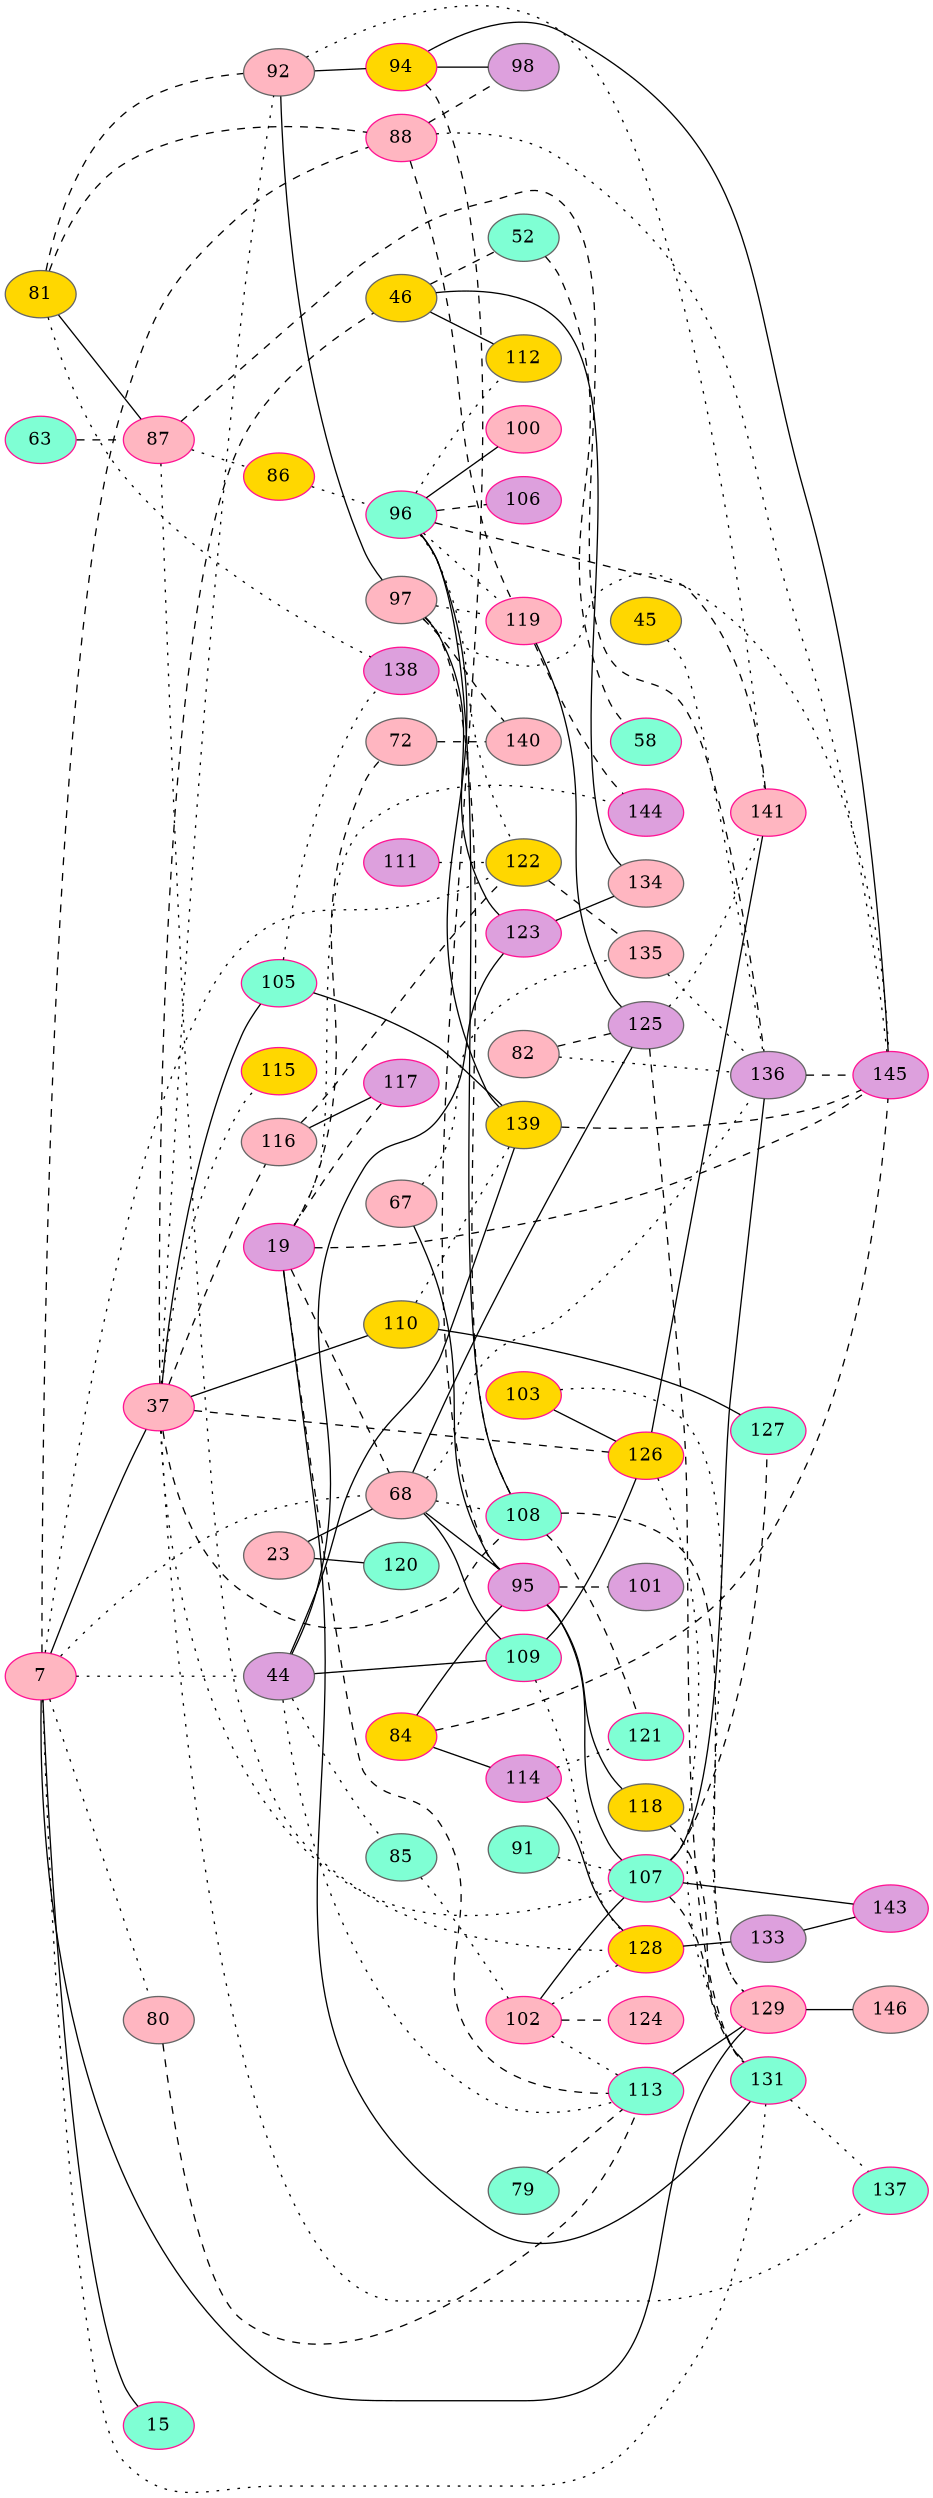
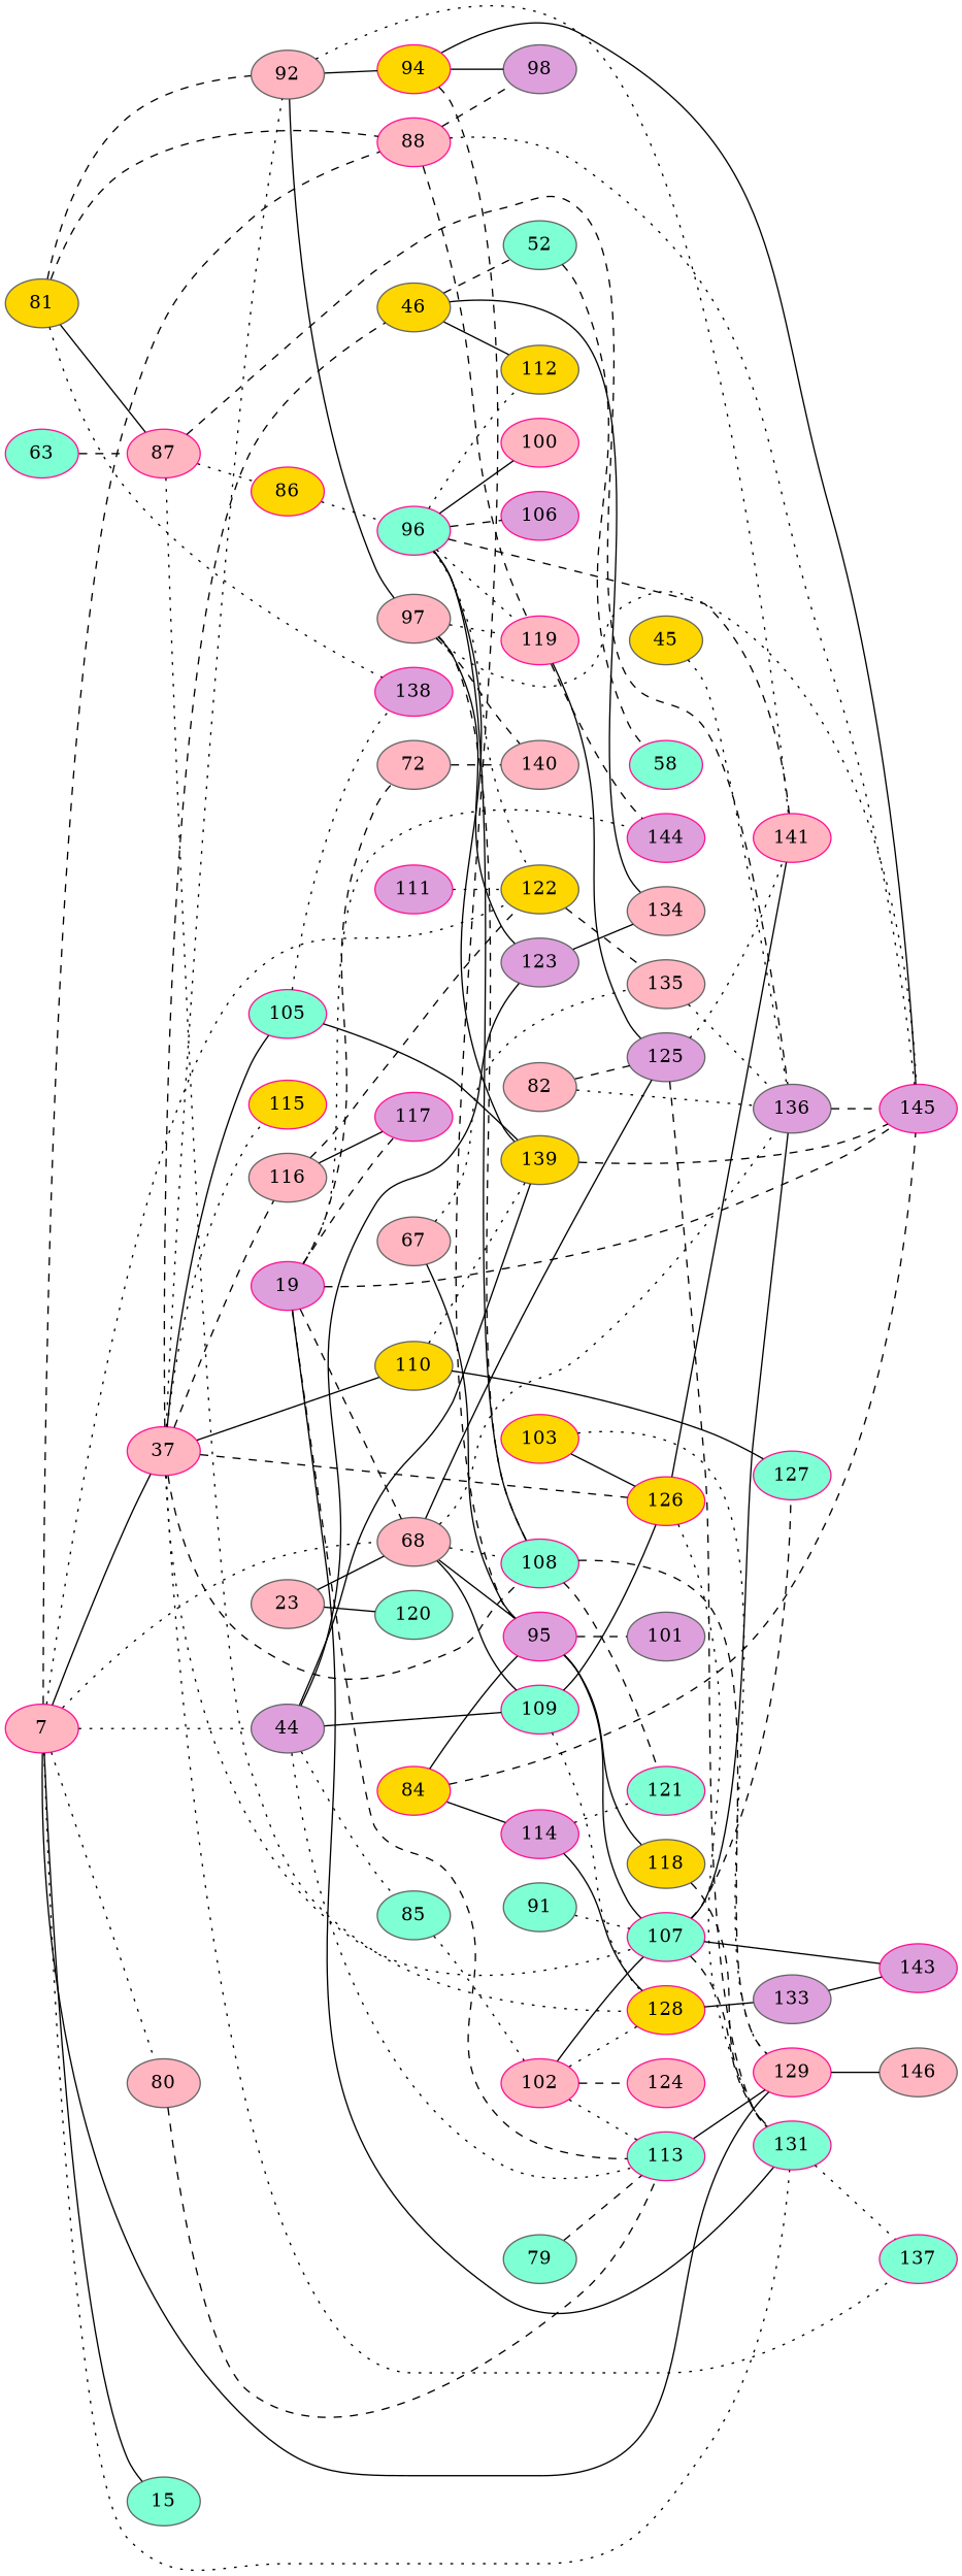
  graph {
    rankdir=LR
    node [color=deeppink fillcolor=lightpink style=filled]
    edge [style=solid]
    7 [super="+1"]
-   15 [fillcolor=aquamarine]
+   15 [color=gray40 fillcolor=aquamarine]
    37 [super="+4+5"]
    44 [color=gray40 fillcolor=plum super="+41+36+17"]
    68 [color=gray40 super="+9+18"]
    80 [color=gray40 super="+71"]
    88 [super="+3+11"]
    122 [color=gray40 fillcolor=gold super="+34+22"]
    129 [super="+35"]
    131 [fillcolor=aquamarine super="+48"]
    46 [color=gray40 fillcolor=gold]
    92 [color=gray40 super="+24"]
    105 [fillcolor=aquamarine]
    107 [fillcolor=aquamarine super="+40+55"]
    108 [fillcolor=aquamarine super="+93+90+32+86"]
    110 [color=gray40 fillcolor=gold super="+60"]
    115 [fillcolor=gold]
    116 [color=gray40]
    126 [fillcolor=gold super="+83+16"]
    137 [fillcolor=aquamarine]
    113 [fillcolor=aquamarine super="+50"]
    85 [color=gray40 fillcolor=aquamarine]
    109 [fillcolor=aquamarine super="+33"]
-   123 [fillcolor=plum]
+   123 [color=gray40 fillcolor=plum]
    139 [color=gray40 fillcolor=gold super="+70+65"]
    136 [color=gray40 fillcolor=plum super="+25+59"]
    95 [fillcolor=plum super="+21"]
    125 [color=gray40 fillcolor=plum super="+61+66"]
    145 [fillcolor=plum super="+75+142"]
    98 [color=gray40 fillcolor=plum]
    119 [super="+26"]
    135 [color=gray40 super="+77"]
    146 [color=gray40]
    19 [fillcolor=plum]
    72 [color=gray40]
    117 [fillcolor=plum super="+42"]
    144 [fillcolor=plum]
    140 [color=gray40]
    23 [color=gray40]
    120 [color=gray40 fillcolor=aquamarine]
    52 [color=gray40 fillcolor=aquamarine]
    112 [color=gray40 fillcolor=gold]
    134 [color=gray40 super="+104"]
    94 [fillcolor=gold]
    97 [color=gray40 super="+76"]
    141
    138 [fillcolor=plum]
    127 [fillcolor=aquamarine]
    143 [fillcolor=plum]
    121 [fillcolor=aquamarine]
    102 [super="+64+62"]
    128 [fillcolor=gold super="+47"]
    45 [color=gray40 fillcolor=gold]
    58 [fillcolor=aquamarine]
    87 [super="+28"]
    n56 [fillcolor=gold label=86]
    63 [fillcolor=aquamarine]
    101 [color=gray40 fillcolor=plum]
    118 [color=gray40 fillcolor=gold]
    67 [color=gray40]
    79 [color=gray40 fillcolor=aquamarine]
    81 [color=gray40 fillcolor=gold super="+12+51"]
    82 [color=gray40]
    84 [fillcolor=gold]
    114 [fillcolor=plum super="+54+99"]
    124
    96 [fillcolor=aquamarine super="+73"]
    133 [color=gray40 fillcolor=plum]
    100
    106 [fillcolor=plum]
    91 [color=gray40 fillcolor=aquamarine]
    103 [fillcolor=gold]
    111 [fillcolor=plum]
    7 -- 15
    7 -- 37 [weight=2]
    7 -- 44 [style=dotted weight=2]
    7 -- 68 [style=dotted]
    7 -- 80 [style=dotted]
    7 -- 88 [style=dashed]
    7 -- 122 [style=dotted]
    7 -- 129
    7 -- 131 [style=dotted]
    37 -- 46 [style=dashed]
    37 -- 92 [style=dotted]
    37 -- 105
    37 -- 107 [style=dotted]
    37 -- 108 [style=dashed]
    37 -- 110
    37 -- 115 [style=dotted]
    37 -- 116 [style=dashed]
    37 -- 126 [style=dashed]
    37 -- 137 [style=dotted]
    44 -- 113 [style=dotted]
    44 -- 85 [style=dotted]
    44 -- 109 [weight=2]
    44 -- 123
    44 -- 139 [weight=2]
    68 -- 108 [style=dotted weight=2]
    68 -- 109
    68 -- 136 [style=dotted weight=2]
    68 -- 95
    68 -- 125
    80 -- 113 [style=dashed]
    88 -- 145 [style=dotted]
    88 -- 98 [style=dashed]
    88 -- 119 [style=dashed]
    122 -- 135 [style=dashed]
    129 -- 146
    131 -- 137 [style=dotted]
    46 -- 52 [style=dashed]
    46 -- 112
    46 -- 134 [weight=2]
    92 -- 94
    92 -- 97
    92 -- 141 [style=dotted]
    105 -- 139
    105 -- 138 [style=dotted]
    107 -- 131 [style=dashed]
    107 -- 136
    107 -- 127 [style=dashed]
    107 -- 143
    108 -- 129 [style=dashed]
    108 -- 121 [style=dashed]
    110 -- 139 [style=dotted]
    110 -- 127
    116 -- 122 [style=dashed]
    116 -- 117
    126 -- 131 [style=dotted]
    126 -- 141
    113 -- 129 [weight=2]
    85 -- 102 [style=dotted]
    109 -- 126
    109 -- 128 [style=dotted]
    123 -- 134
    139 -- 145 [style=dashed]
    136 -- 145 [style=dashed]
    95 -- 107
    95 -- 101 [style=dashed]
    95 -- 118
    125 -- 131 [style=dashed weight=2]
    125 -- 141 [style=dotted]
    119 -- 125
    119 -- 144 [style=dashed]
    135 -- 136 [style=dotted]
    19 -- 68 [style=dashed]
    19 -- 131
    19 -- 113 [style=dashed]
    19 -- 145 [style=dashed]
    19 -- 72 [style=dashed]
    19 -- 117 [style=dashed weight=2]
    19 -- 144 [style=dotted]
    72 -- 140 [style=dashed]
    23 -- 68
    23 -- 120
    52 -- 58 [style=dashed]
    94 -- 95 [style=dashed]
    94 -- 145
    94 -- 98
    97 -- 108 [style=dashed]
    97 -- 123
    97 -- 145 [style=dotted]
    97 -- 119 [style=dotted]
    97 -- 140 [style=dashed]
    102 -- 107
    102 -- 113 [style=dotted]
    102 -- 128 [style=dotted]
    102 -- 124 [style=dashed]
    128 -- 133
    45 -- 136 [style=dotted]
    87 -- 136 [style=dashed]
    87 -- 128 [style=dotted]
    87 -- n56 [style=dotted]
    n56 -- 96 [style=dotted]
    63 -- 87 [style=dashed]
    118 -- 131 [style=dashed]
    67 -- 95 [weight=2]
    67 -- 135 [style=dotted]
    79 -- 113 [style=dashed]
    81 -- 88 [style=dashed]
    81 -- 92 [style=dashed]
    81 -- 138 [style=dotted]
    81 -- 87
    82 -- 136 [style=dotted]
    82 -- 125 [style=dashed]
    84 -- 95 [weight=2]
    84 -- 145 [style=dashed]
    84 -- 114
    114 -- 121 [style=dotted]
    114 -- 128
    96 -- 122 [style=dotted]
    96 -- 108
    96 -- 139
    96 -- 119 [style=dotted]
    96 -- 112 [style=dotted]
    96 -- 141 [style=dashed]
    96 -- 100 [weight=2]
    96 -- 106 [style=dashed]
    133 -- 143
    91 -- 107 [style=dotted]
    103 -- 129 [style=dotted]
    103 -- 126
    111 -- 122 [style=dotted]
  }
